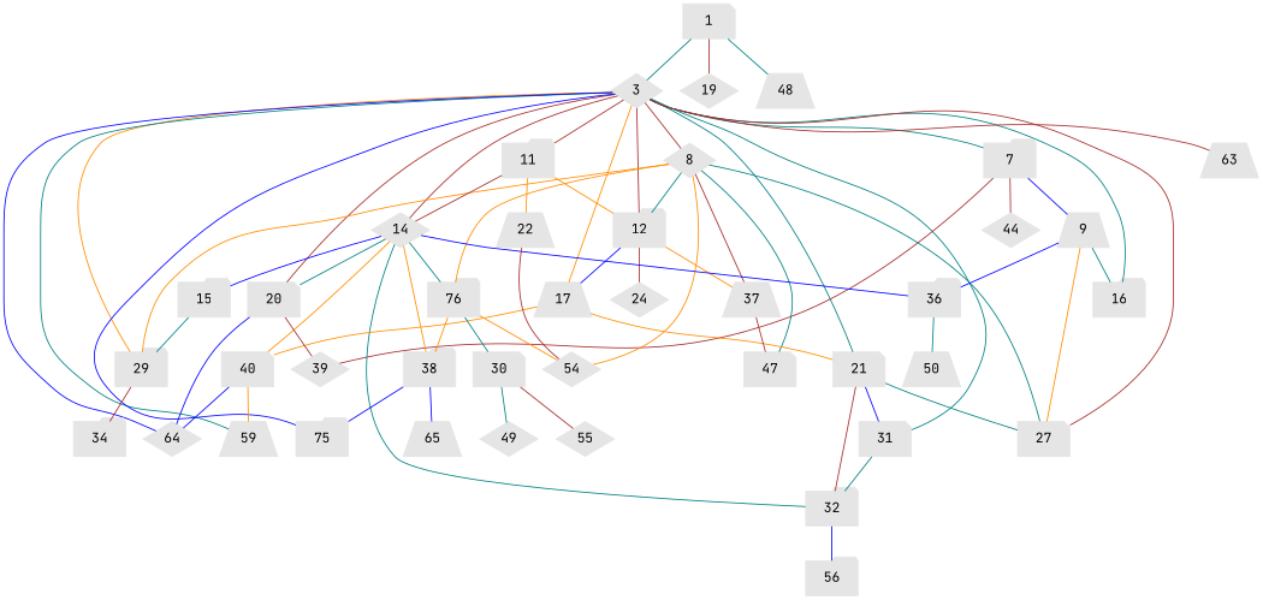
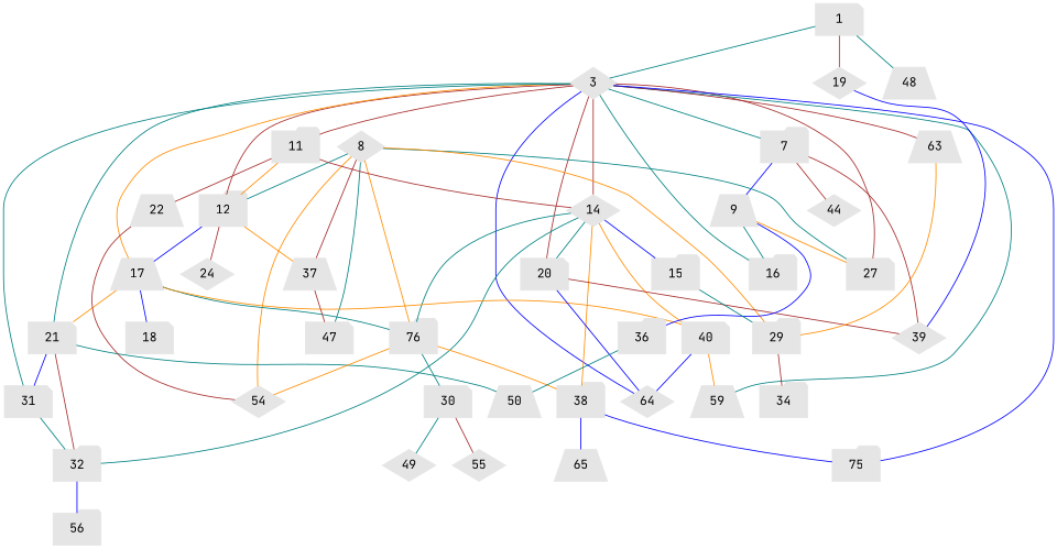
  graph {
    fontname="JetBrains Mono"
    node [color=gray90 fontname="JetBrains Mono" shape=folder style=filled]
    edge [color=teal fontname="JetBrains Mono"]
    1 [shape=note super="+85+2"]
    3 [shape=diamond super="+5+10+25+4"]
    19 [shape=diamond]
    48 [shape=trapezium]
    7 [super="+80"]
    8 [shape=diamond super="+13"]
    11
    12 [super="+62+74"]
    14 [shape=diamond super="+51+58"]
    16
    17 [shape=trapezium super="+71"]
    20 [shape=note]
    21 [shape=note super="+27"]
    n14 [label=27 shape=note super="+70+76"]
    29 [super="+66"]
    31 [shape=note]
    59 [shape=trapezium super="+87"]
    63 [shape=trapezium super="+68"]
    64 [shape=diamond super="+73"]
    75 [super="+83"]
    39 [shape=diamond]
    9 [shape=trapezium]
    44 [shape=diamond]
    n24 [label=76 super="+41"]
    37 [shape=trapezium]
    54 [shape=diamond super="+60"]
    47 [shape=note]
    22 [shape=trapezium]
    24 [shape=diamond super="+81+53"]
    36
    15 [super="+46"]
    32 [super="+42"]
    38 [super="+57"]
    40 [shape=note super="+61+69"]
+   18 [shape=note]
    34
    30 [shape=note super="+45"]
    50 [shape=trapezium]
    56
    65 [shape=trapezium]
    49 [shape=diamond]
    55 [shape=diamond]
    1 -- 3
    1 -- 19 [color=brown]
    1 -- 48
    3 -- 7
-   3 -- 8 [color=brown weight=2]
    3 -- 11 [color=brown]
    3 -- 12 [color=brown]
    3 -- 14 [color=brown]
    3 -- 16
    3 -- 17 [color=darkorange]
    3 -- 20 [color=brown]
    3 -- 21
    3 -- n14 [color=brown]
-   3 -- 29 [color=darkorange]
+   63 -- 29 [color=darkorange]
    3 -- 31
    3 -- 59
    3 -- 63 [color=brown]
    3 -- 64 [color=blue]
    3 -- 75 [color=blue]
+   19 -- 39 [color=blue]
    7 -- 39 [color=brown]
    7 -- 9 [color=blue]
    7 -- 44 [color=brown]
    8 -- 12
    8 -- n14
    8 -- 29 [color=darkorange]
    8 -- n24 [color=darkorange]
    8 -- 37 [color=brown]
    8 -- 54 [color=darkorange]
    8 -- 47
    11 -- 12 [color=darkorange]
    11 -- 14 [color=brown]
-   11 -- 22 [color=darkorange]
+   11 -- 22 [color=brown]
    12 -- 17 [color=blue]
    12 -- 37 [color=darkorange]
    12 -- 24 [color=brown weight=2]
    14 -- 20
    14 -- n24
-   14 -- 36 [color=blue]
    14 -- 15 [color=blue]
    14 -- 32
    14 -- 38 [color=darkorange]
    14 -- 40 [color=darkorange]
    17 -- 21 [color=darkorange]
+   17 -- n24
    17 -- 40 [color=darkorange]
+   17 -- 18 [color=blue]
    20 -- 64 [color=blue]
    20 -- 39 [color=brown]
-   21 -- n14
+   21 -- 50
    21 -- 31 [color=blue]
    21 -- 32 [color=brown]
    29 -- 34 [color=brown]
    31 -- 32
    9 -- 16
    9 -- n14 [color=darkorange]
    9 -- 36 [color=blue]
    n24 -- 54 [color=darkorange]
    n24 -- 38 [color=darkorange]
    n24 -- 30 [weight=2]
    37 -- 47 [color=brown]
    22 -- 54 [color=brown]
    36 -- 50
    15 -- 29
    32 -- 56 [color=blue]
    38 -- 75 [color=blue]
    38 -- 65 [color=blue]
    40 -- 59 [color=darkorange]
    40 -- 64 [color=blue]
    30 -- 49
    30 -- 55 [color=brown]
  }
